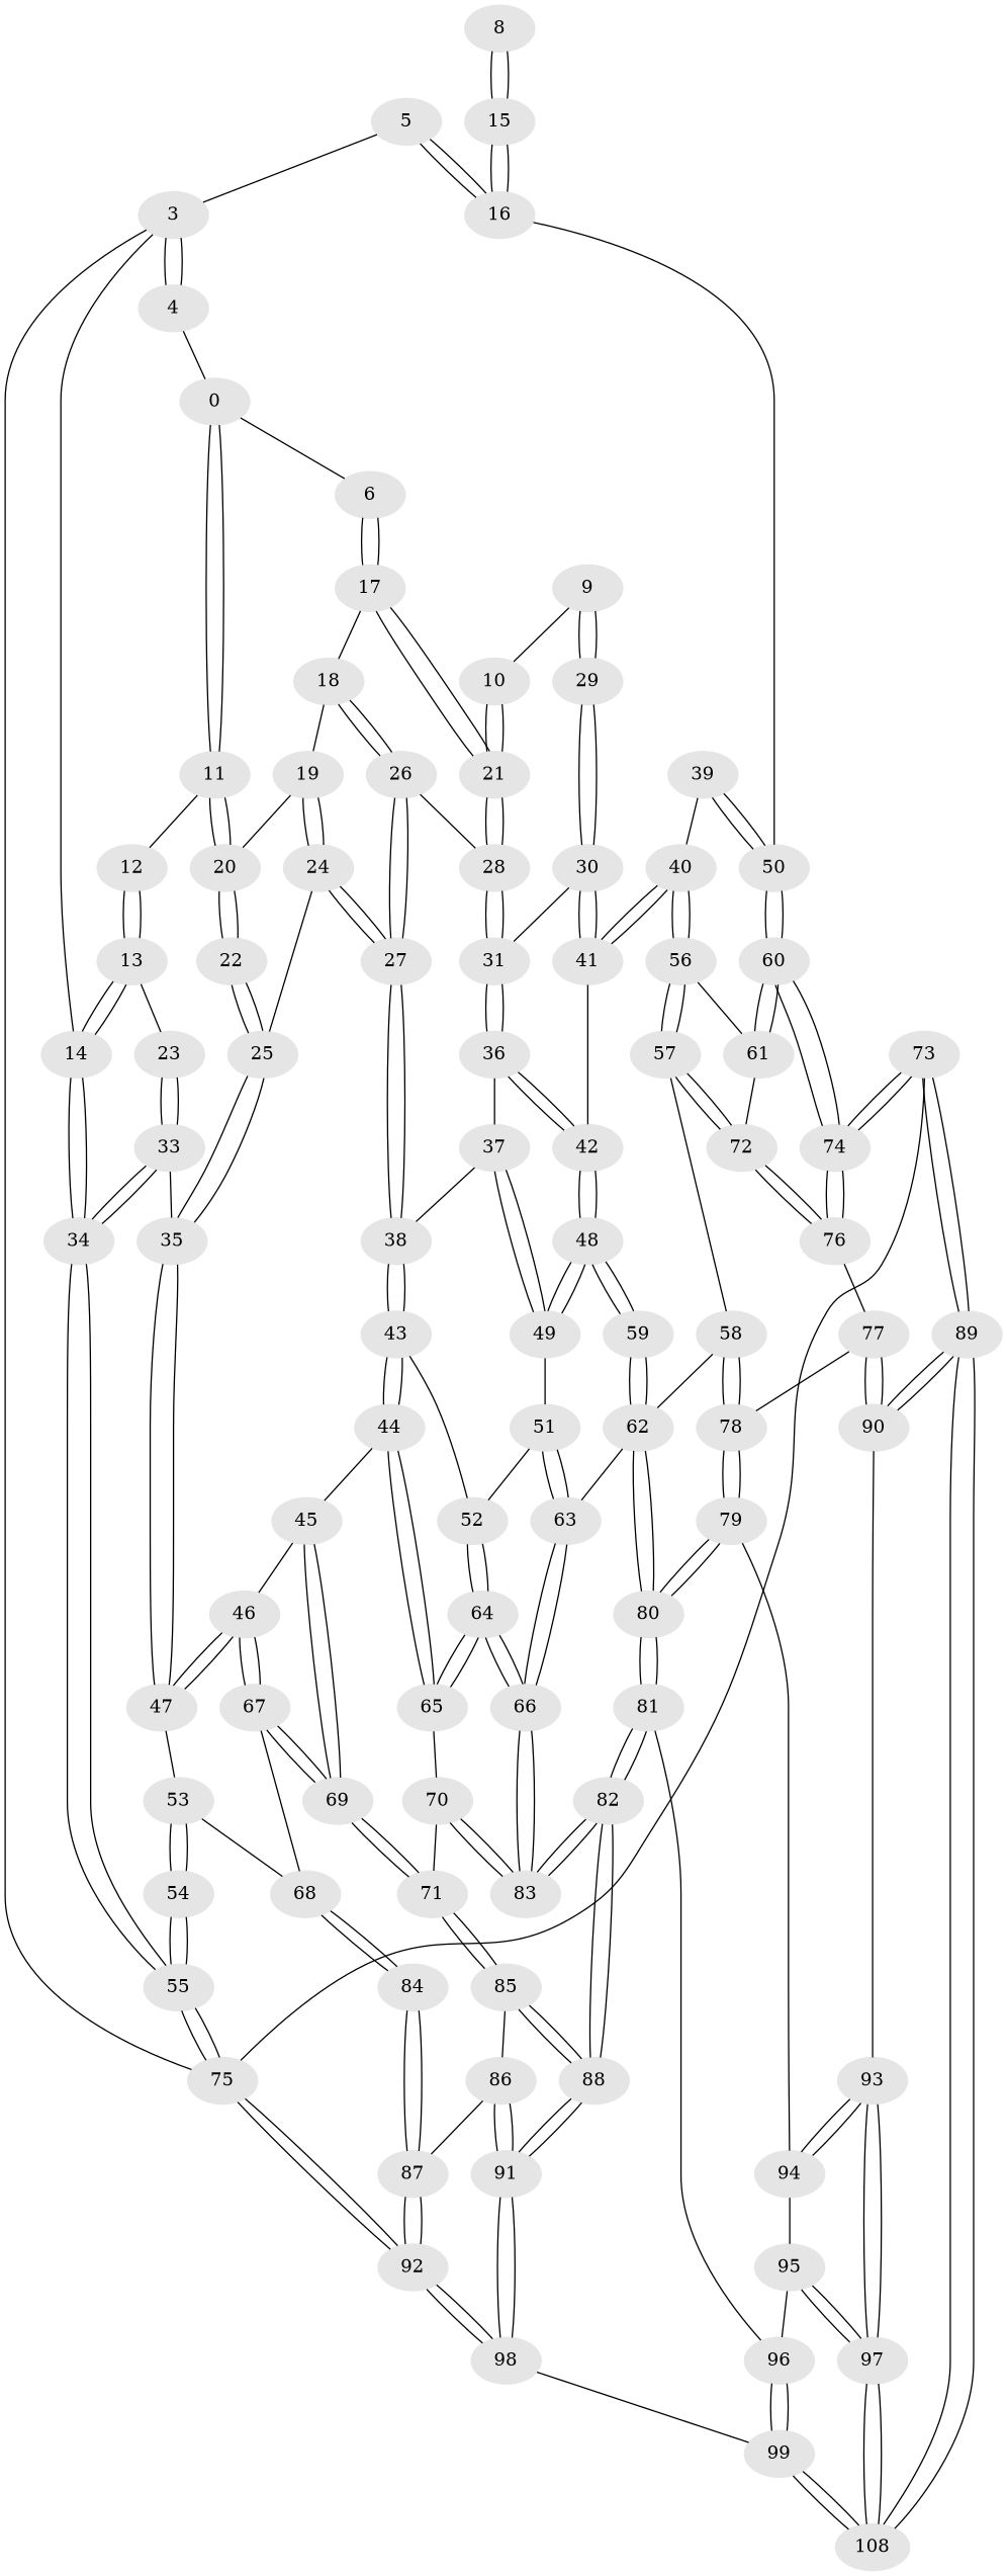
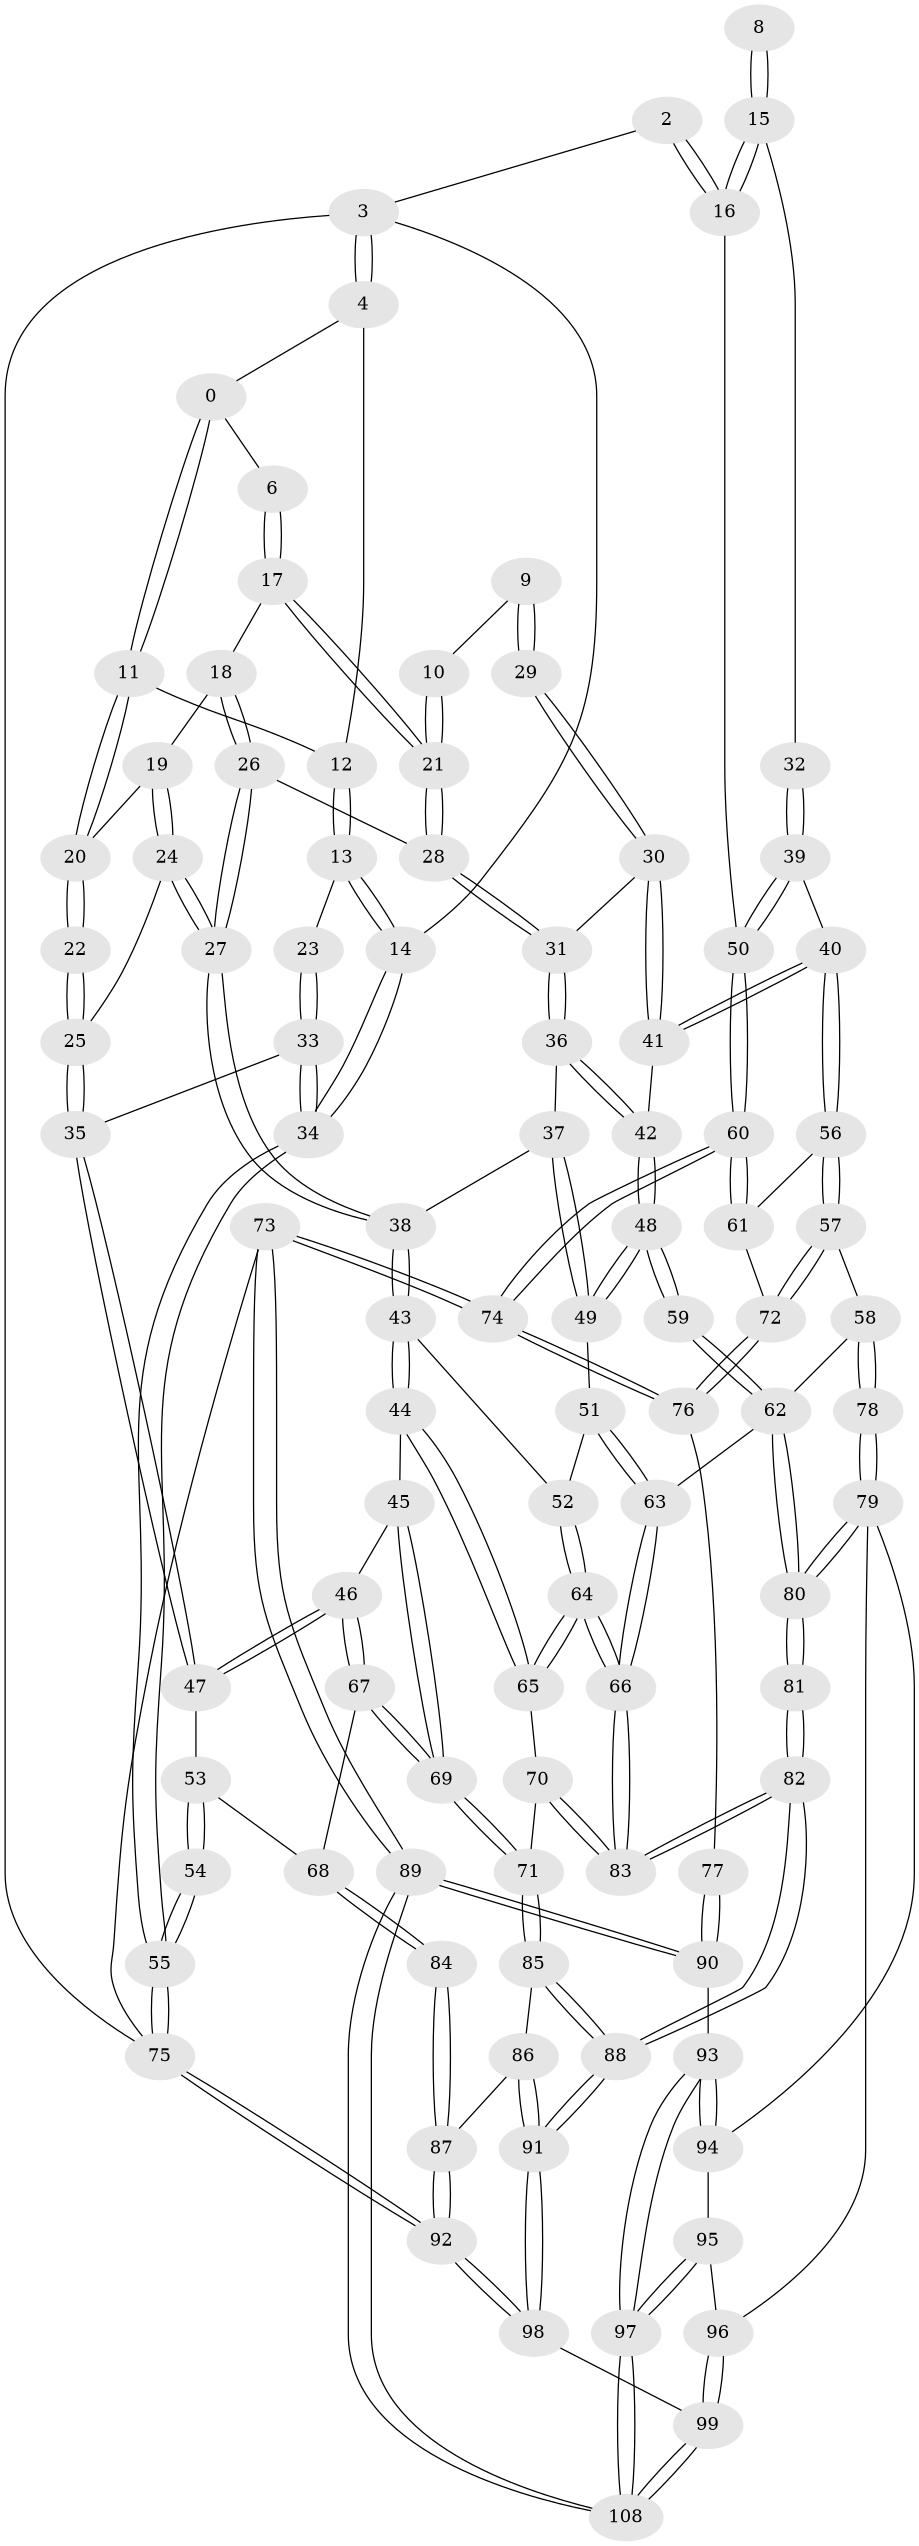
  graph {
    node [color=gray90 style=filled]
-   2 [label=5]
+   2
    3
    16
    8
    15
    4
    14
    75
    50
    73
    74
    89
    n13 [label=0]
    12
    34
    92
    6
    11
    13
    17
    20
    21
    18
    10
    9
    29
+   32
    30
    28
    22
    23
    33
    55
    39
    60
    19
    26
    24
    27
    25
    31
    35
    38
    47
    43
    36
    41
    42
    37
    40
    53
    49
    48
    51
    44
    52
    56
    57
    61
    59
    45
    65
    64
    46
    69
    70
    67
    71
    68
    54
    62
    63
    66
    84
    87
    58
    72
    78
    76
    79
    80
    81
    83
    85
    88
    86
    77
    90
    n89 [label=108]
    98
    93
    94
    95
    82
    96
    99
    91
    97
    2 -- 3
    2 -- 16
    2 -- 16
    3 -- 4
    3 -- 4
    3 -- 14
    3 -- 75
    16 -- 50
    8 -- 15
    8 -- 15
    15 -- 16
    15 -- 16
+   15 -- 32
    4 -- n13
+   4 -- 12
    14 -- 34
    14 -- 34
    75 -- 92
    75 -- 92
    50 -- 60
    50 -- 60
    73 -- 75
    73 -- 74
    73 -- 74
    73 -- 89
    73 -- 89
    74 -- 76
    74 -- 76
    89 -- 90
    89 -- 90
    89 -- n89
    89 -- n89
    n13 -- 6
    n13 -- 11
    n13 -- 11
    12 -- 13
    12 -- 13
    34 -- 55
    34 -- 55
    92 -- 98
    92 -- 98
    6 -- 17
    6 -- 17
    11 -- 12
    11 -- 20
    11 -- 20
    13 -- 14
    13 -- 14
    13 -- 23
    17 -- 21
    17 -- 21
    17 -- 18
    20 -- 22
    20 -- 22
    21 -- 28
    21 -- 28
    18 -- 19
    18 -- 26
    18 -- 26
    10 -- 21
    10 -- 21
    9 -- 10
    9 -- 29
    9 -- 29
    29 -- 30
    29 -- 30
+   32 -- 39
+   32 -- 39
    30 -- 31
    30 -- 41
    30 -- 41
    28 -- 31
    28 -- 31
    22 -- 25
    22 -- 25
    23 -- 33
    23 -- 33
    33 -- 34
    33 -- 34
    33 -- 35
    55 -- 75
    55 -- 75
    39 -- 50
    39 -- 50
    39 -- 40
    60 -- 74
    60 -- 74
    60 -- 61
    60 -- 61
    19 -- 20
    19 -- 24
    19 -- 24
    26 -- 28
    26 -- 27
    26 -- 27
    24 -- 27
    24 -- 27
    24 -- 25
    27 -- 38
    27 -- 38
    25 -- 35
    25 -- 35
    31 -- 36
    31 -- 36
    35 -- 47
    35 -- 47
    38 -- 43
    38 -- 43
    47 -- 53
    43 -- 44
    43 -- 44
    43 -- 52
    36 -- 42
    36 -- 42
    36 -- 37
    41 -- 42
    42 -- 48
    42 -- 48
    37 -- 38
    37 -- 49
    37 -- 49
    40 -- 41
    40 -- 41
    40 -- 56
    40 -- 56
    53 -- 68
    53 -- 54
    53 -- 54
    49 -- 51
    48 -- 49
    48 -- 49
    48 -- 59
    48 -- 59
    51 -- 52
    51 -- 63
    51 -- 63
    44 -- 45
    44 -- 65
    44 -- 65
    52 -- 64
    52 -- 64
    56 -- 57
    56 -- 57
    56 -- 61
    57 -- 58
    57 -- 72
    57 -- 72
    61 -- 72
    59 -- 62
    59 -- 62
    45 -- 46
    45 -- 69
    45 -- 69
    65 -- 70
    64 -- 65
    64 -- 65
    64 -- 66
    64 -- 66
    46 -- 47
    46 -- 47
    46 -- 67
    46 -- 67
    69 -- 71
    69 -- 71
    70 -- 71
    70 -- 83
    70 -- 83
    67 -- 69
    67 -- 69
    67 -- 68
    71 -- 85
    71 -- 85
    68 -- 84
    68 -- 84
    54 -- 55
    54 -- 55
    62 -- 63
    62 -- 80
    62 -- 80
    63 -- 66
    63 -- 66
    66 -- 83
    66 -- 83
    84 -- 87
    84 -- 87
    87 -- 92
    87 -- 92
    58 -- 62
    58 -- 78
    58 -- 78
    72 -- 76
    72 -- 76
    78 -- 79
    78 -- 79
    76 -- 77
    79 -- 80
    79 -- 80
    79 -- 94
    80 -- 81
    80 -- 81
    81 -- 82
    81 -- 82
-   81 -- 96
+   79 -- 96
    85 -- 88
    85 -- 88
    85 -- 86
    88 -- 91
    88 -- 91
    86 -- 87
    86 -- 91
    86 -- 91
-   77 -- 78
    77 -- 90
    77 -- 90
    90 -- 93
    98 -- 99
    93 -- 94
    93 -- 94
    93 -- 97
    93 -- 97
    94 -- 95
    95 -- 96
    95 -- 97
    95 -- 97
    82 -- 83
    82 -- 83
    82 -- 88
    82 -- 88
    96 -- 99
    96 -- 99
    99 -- n89
    99 -- n89
    91 -- 98
    91 -- 98
    97 -- n89
    97 -- n89
  }
